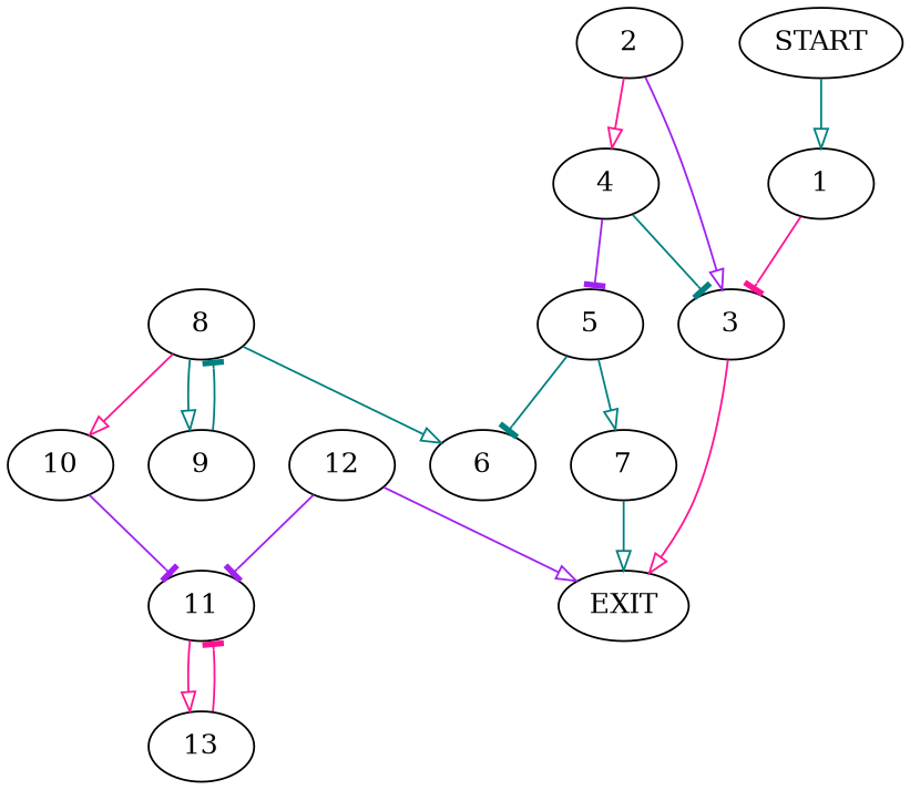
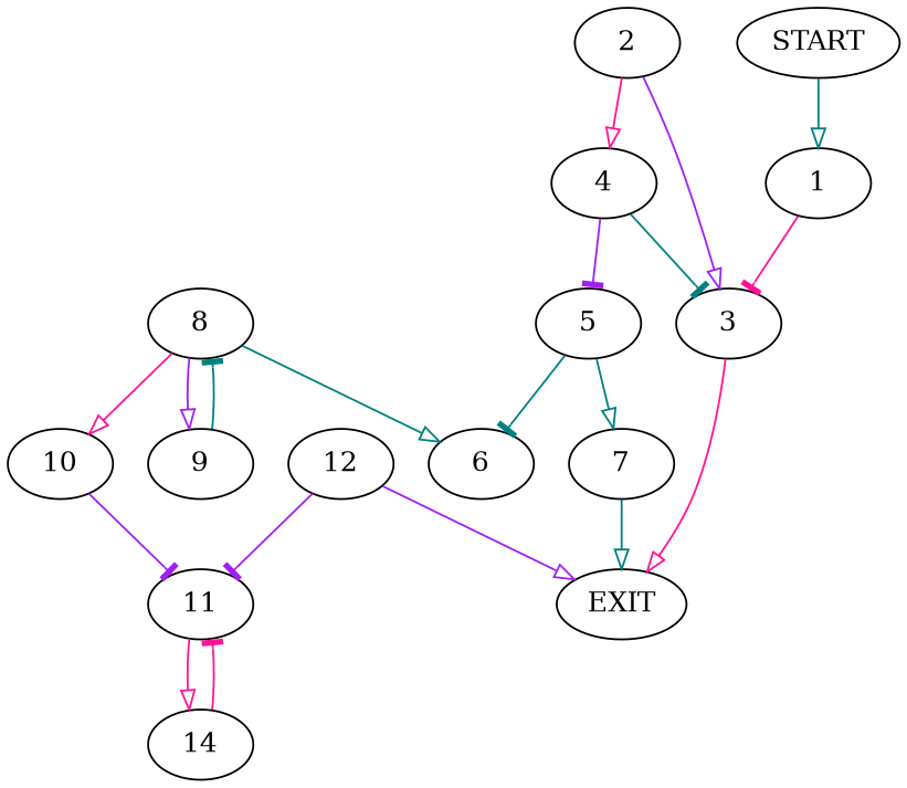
  digraph {
    edge [arrowhead=onormal color=teal]
    n1 [label=START]
    1
    3
    n4 [label=EXIT]
    2
    4
    5
    6
    7
    8
    9
    10
    11
-   13
+   13 [label=14]
    12
    n1 -> 1
    1 -> 3 [arrowhead=tee color=deeppink]
    3 -> n4 [color=deeppink]
    2 -> 3 [color=purple]
    2 -> 4 [color=deeppink]
    4 -> 3 [arrowhead=tee]
    4 -> 5 [arrowhead=tee color=purple]
    5 -> 6 [arrowhead=tee]
    5 -> 7
    7 -> n4
    8 -> 6
-   8 -> 9
+   8 -> 9 [color=purple]
    8 -> 10 [color=deeppink]
    9 -> 8 [arrowhead=tee]
    10 -> 11 [arrowhead=tee color=purple]
    11 -> 13 [color=deeppink]
    13 -> 11 [arrowhead=tee color=deeppink]
    12 -> n4 [color=purple]
    12 -> 11 [arrowhead=tee color=purple]
  }
